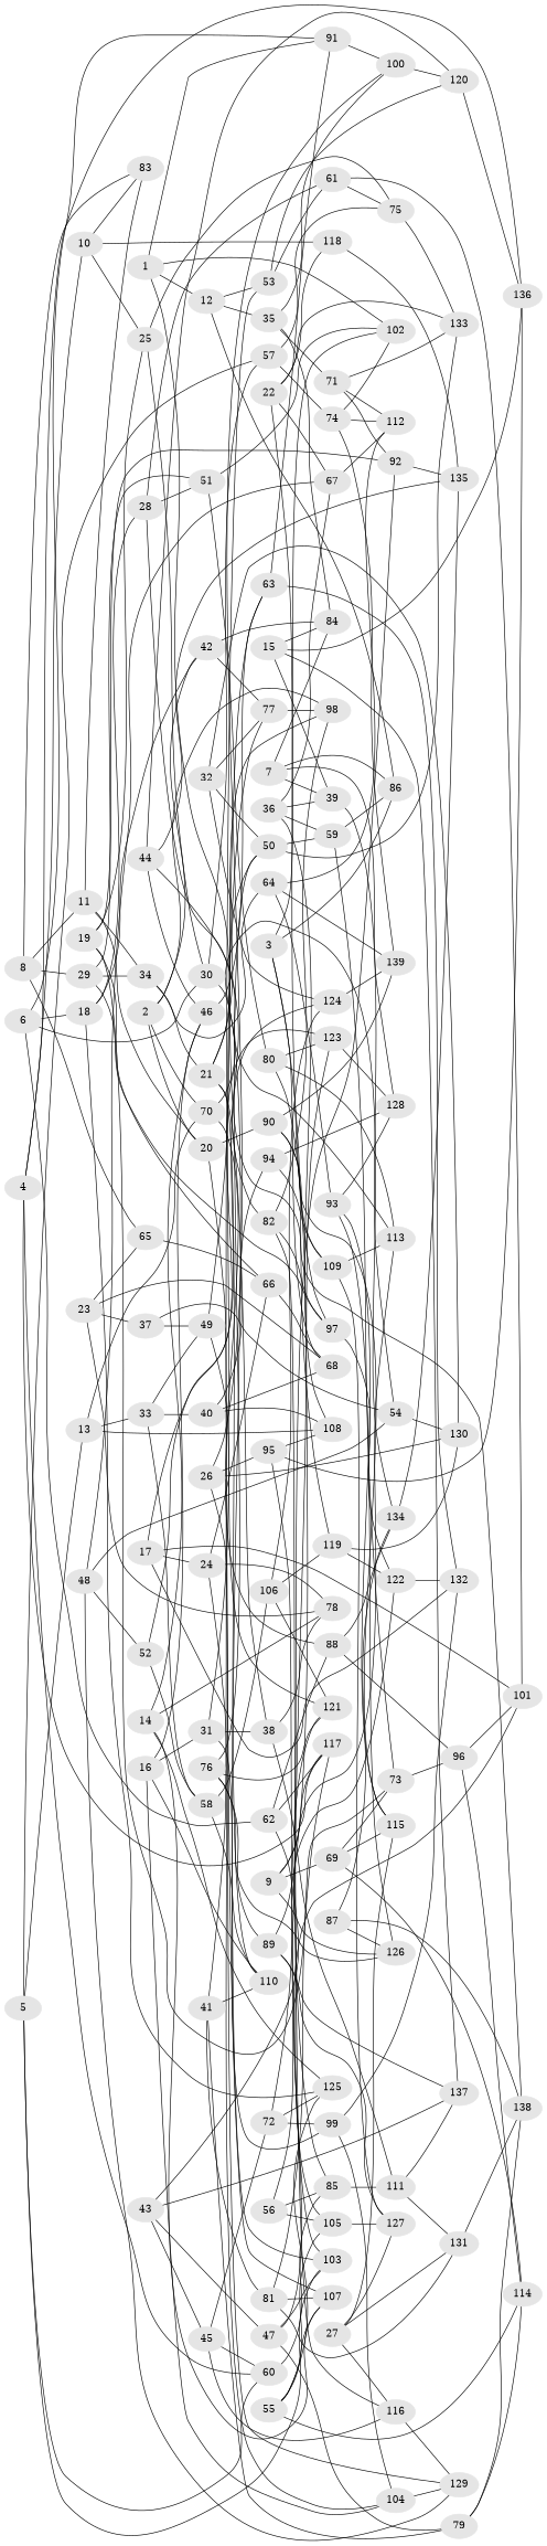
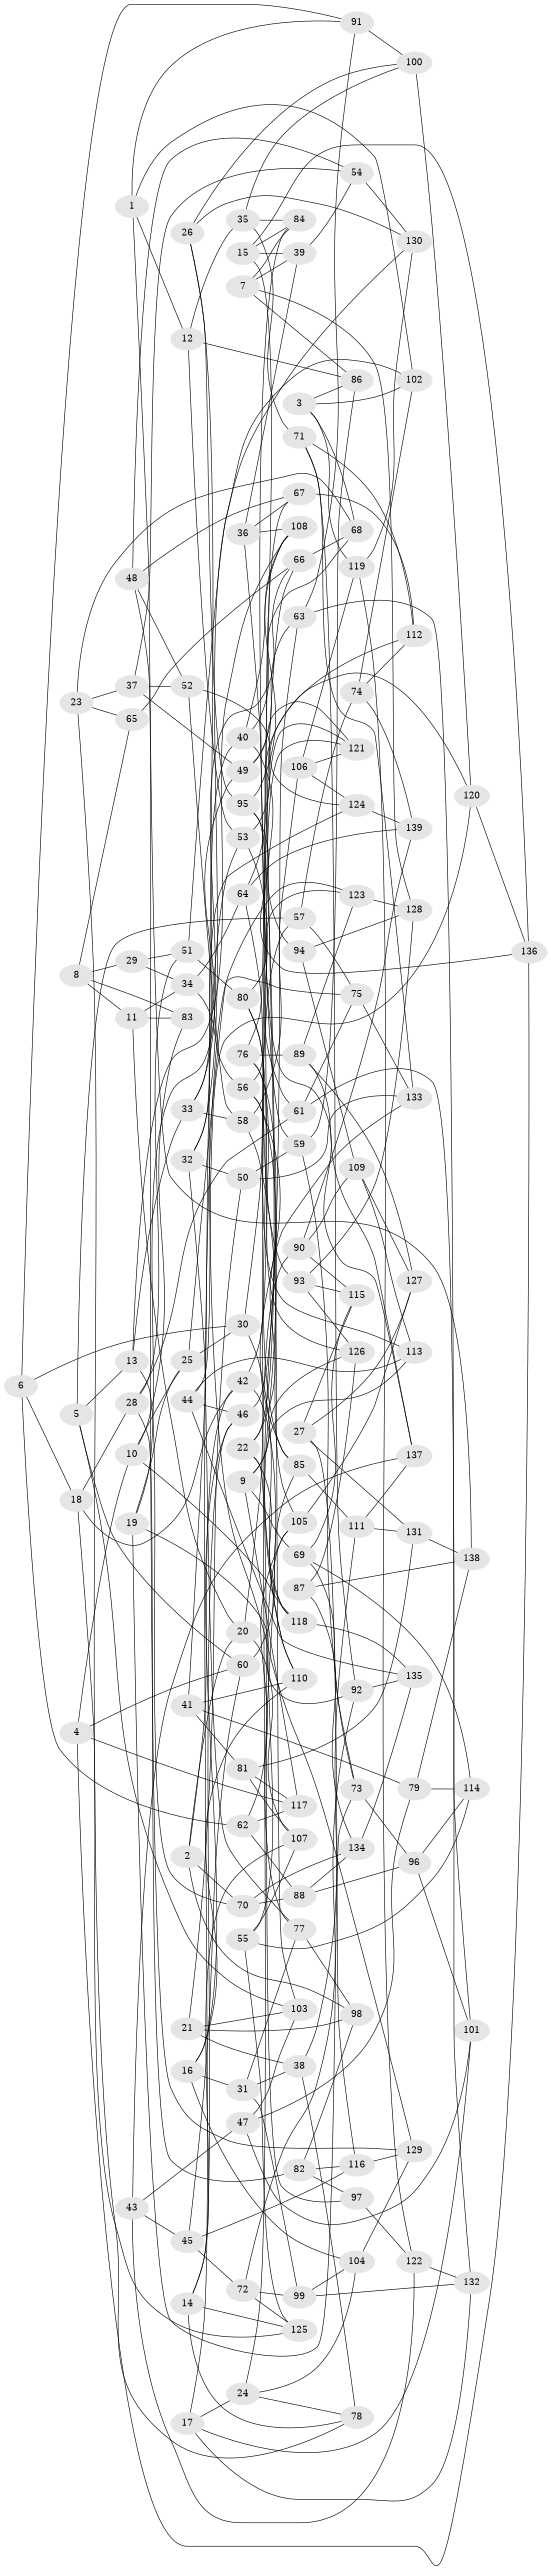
  graph {
    rankdir=LR
    node [color=gray90 style=filled]
    1
    12
    91
    102
    138
    86
    35
    53
    100
    2
    20
    42
    70
    98
    107
    90
    84
    77
    88
    134
    3
    68
    119
    130
    122
    4
    10
    60
    117
    136
    83
    25
    118
    85
    5
    13
    57
    103
    33
    108
    75
    74
    6
    18
    30
    62
    125
    28
    110
    105
    7
    39
    128
    54
    8
    11
    29
    65
    34
    97
    51
    66
    9
    69
    113
    126
    73
    115
    114
    135
    56
    64
    71
    61
    120
    40
    49
    58
    14
    46
    78
    63
    15
    137
    16
    31
    104
    38
    99
    129
    17
    24
    101
    123
    132
    82
    19
    92
    96
    139
    109
    21
    50
    111
    133
    59
    22
    67
    112
    23
    37
    52
    26
    95
    27
    116
    127
    131
    80
    32
    124
    94
    121
    106
    93
    36
    41
    79
    81
    43
    45
    47
    72
    44
    48
    55
    76
    89
    87
    1 -- 12
    1 -- 91
    1 -- 102
    1 -- 138
    12 -- 86
    12 -- 35
    12 -- 53
    91 -- 100
    35 -- 100
    35 -- 84
    35 -- 71
    53 -- 61
    53 -- 120
    100 -- 120
    2 -- 20
    2 -- 42
    2 -- 70
    2 -- 98
    20 -- 107
    20 -- 90
    42 -- 84
    42 -- 77
    70 -- 88
    70 -- 134
    90 -- 115
    90 -- 139
    90 -- 109
    77 -- 98
    88 -- 134
    88 -- 96
    134 -- 135
    3 -- 102
    3 -- 86
    3 -- 68
    3 -- 119
    119 -- 130
    119 -- 122
    122 -- 132
    4 -- 10
    4 -- 60
    4 -- 117
    4 -- 136
    10 -- 83
    10 -- 25
    10 -- 118
    60 -- 85
    25 -- 75
    25 -- 30
    118 -- 135
    85 -- 111
    5 -- 60
    5 -- 13
    5 -- 57
    5 -- 103
    13 -- 70
    13 -- 33
    13 -- 108
    57 -- 75
    57 -- 74
    33 -- 40
    33 -- 49
    33 -- 58
    75 -- 133
    74 -- 102
    74 -- 139
    74 -- 112
    6 -- 91
    6 -- 18
    6 -- 30
    6 -- 62
    18 -- 42
    18 -- 125
    18 -- 28
    30 -- 57
    30 -- 110
    62 -- 88
    62 -- 117
    62 -- 105
    28 -- 51
    28 -- 61
    28 -- 82
    105 -- 127
    7 -- 86
    7 -- 84
    7 -- 39
    7 -- 128
    39 -- 54
    54 -- 130
    8 -- 83
    8 -- 11
    8 -- 29
    8 -- 65
    11 -- 20
    11 -- 83
    11 -- 34
    29 -- 34
-   29 -- 97
    29 -- 51
    65 -- 66
-   34 -- 21
+   34 -- 56
    34 -- 64
    97 -- 122
    51 -- 102
    51 -- 80
    66 -- 68
    9 -- 117
    9 -- 69
    9 -- 113
    9 -- 126
    69 -- 73
    69 -- 115
    69 -- 114
    73 -- 96
    56 -- 85
    56 -- 105
    56 -- 121
    64 -- 139
    64 -- 112
    64 -- 93
    71 -- 92
    71 -- 133
    71 -- 112
    61 -- 75
    61 -- 101
    120 -- 136
    40 -- 68
    40 -- 108
    40 -- 94
    49 -- 63
    49 -- 121
    58 -- 110
    58 -- 106
    14 -- 107
    14 -- 125
    14 -- 46
    14 -- 78
    46 -- 63
    63 -- 91
    63 -- 132
    15 -- 84
    15 -- 136
    15 -- 39
    15 -- 137
    16 -- 110
    16 -- 46
    16 -- 31
    16 -- 104
    31 -- 77
    31 -- 38
    31 -- 99
    104 -- 129
    38 -- 78
    38 -- 111
    99 -- 104
    99 -- 132
    17 -- 24
    17 -- 101
    17 -- 123
    17 -- 132
    24 -- 66
    24 -- 78
    24 -- 104
    123 -- 128
    82 -- 98
    82 -- 97
    82 -- 116
    19 -- 25
    19 -- 66
    19 -- 73
    19 -- 92
    92 -- 135
    96 -- 114
    96 -- 101
    109 -- 113
    109 -- 127
    21 -- 98
    21 -- 103
    21 -- 38
    21 -- 50
    50 -- 133
    50 -- 59
    111 -- 137
    111 -- 131
    59 -- 86
    59 -- 73
    22 -- 118
    22 -- 97
    22 -- 133
    22 -- 67
    67 -- 112
    23 -- 68
    23 -- 65
    23 -- 78
    23 -- 37
    37 -- 54
    37 -- 49
+   37 -- 52
    52 -- 58
    52 -- 124
    26 -- 100
    26 -- 130
    26 -- 129
    26 -- 95
    95 -- 136
    95 -- 103
    95 -- 108
    27 -- 115
    27 -- 116
    27 -- 127
    27 -- 131
    116 -- 129
    131 -- 138
    80 -- 85
    80 -- 113
    80 -- 123
    32 -- 77
    32 -- 130
    32 -- 50
    32 -- 124
    124 -- 139
    94 -- 128
    94 -- 109
    106 -- 119
    106 -- 124
    106 -- 121
    93 -- 128
    93 -- 126
    93 -- 115
    36 -- 108
    36 -- 39
    36 -- 59
    36 -- 67
    41 -- 53
    41 -- 110
    41 -- 79
    41 -- 81
    79 -- 138
    79 -- 114
    81 -- 107
    81 -- 117
    81 -- 131
    43 -- 122
    43 -- 137
    43 -- 45
    43 -- 47
    45 -- 60
    45 -- 116
    45 -- 72
    47 -- 103
    47 -- 101
    47 -- 79
    72 -- 125
    72 -- 99
    72 -- 92
    44 -- 113
    44 -- 135
    44 -- 120
    44 -- 46
    48 -- 54
    48 -- 129
    48 -- 67
    48 -- 52
    55 -- 107
    55 -- 125
    55 -- 105
    55 -- 114
-   76 -- 50
+   76 -- 118
    76 -- 126
    76 -- 121
    76 -- 89
    89 -- 137
    89 -- 123
    89 -- 127
    87 -- 138
    87 -- 134
    87 -- 126
  }
